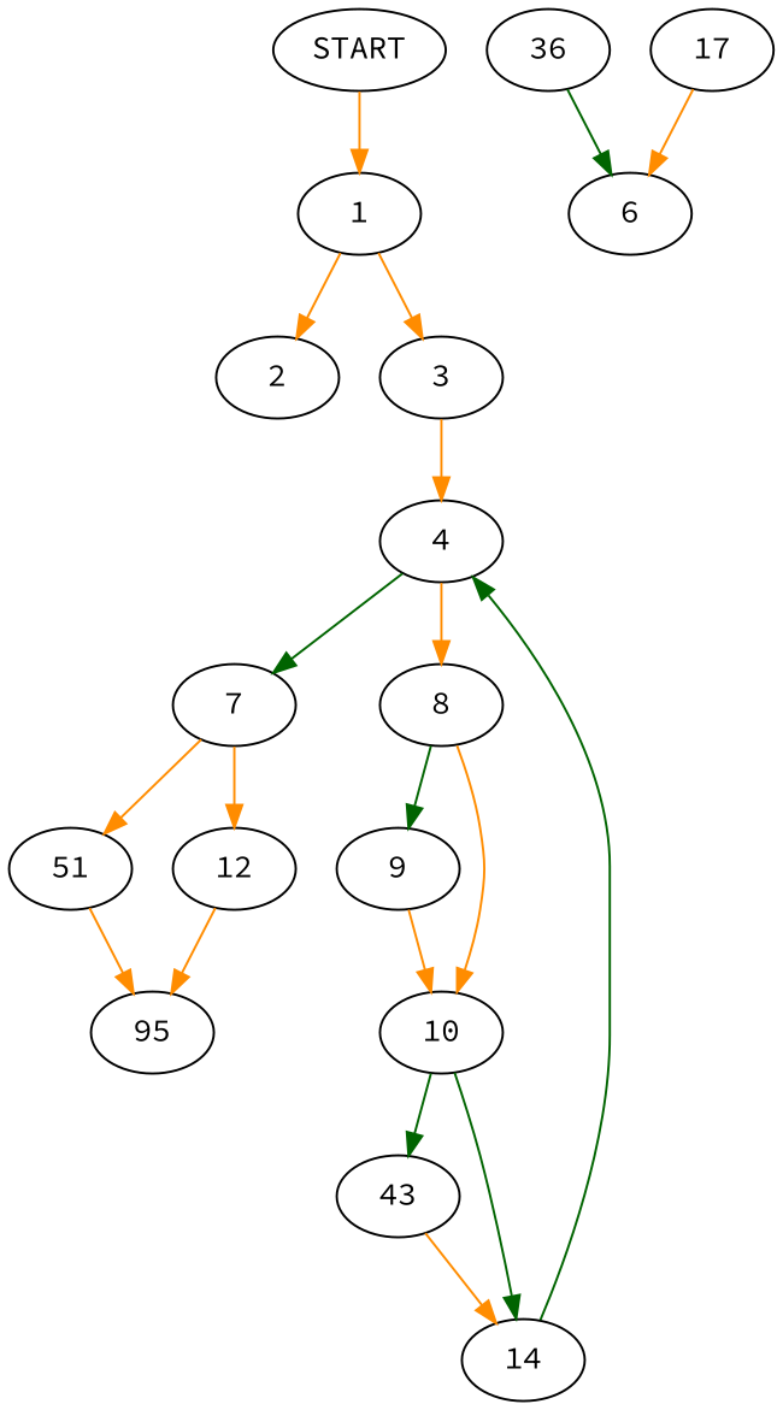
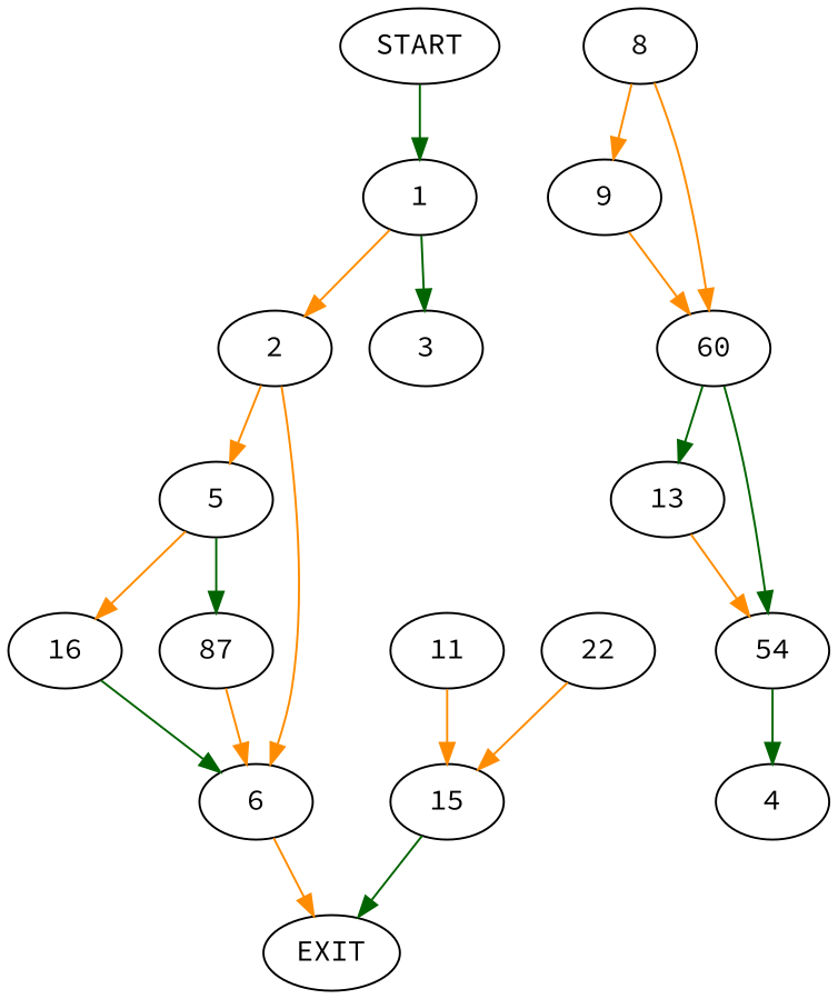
  digraph {
    fontname="Source Code Pro"
    node [fontname="Source Code Pro"]
    edge [color=darkorange fontname="Source Code Pro"]
    n1 [label=START]
    1
    2
    3
+   n5 [label=EXIT]
+   5
    6
    4
-   16 [label=36]
-   17
-   7
+   16
+   17 [label=87]
    8
-   11 [label=51]
-   12
+   11
+   12 [label=22]
    9
-   10
-   15 [label=95]
-   13 [label=43]
-   14
-   n1 -> 1
+   10 [label=60]
+   15
+   13
+   14 [label=54]
+   n1 -> 1 [color=darkgreen]
    1 -> 2
-   1 -> 3
-   3 -> 4
-   4 -> 7 [color=darkgreen]
-   4 -> 8
+   1 -> 3 [color=darkgreen]
+   2 -> 5
+   2 -> 6
+   5 -> 16
+   5 -> 17 [color=darkgreen]
+   6 -> n5
    16 -> 6 [color=darkgreen]
    17 -> 6
-   7 -> 11
-   7 -> 12
-   8 -> 9 [color=darkgreen]
+   8 -> 9
    8 -> 10
    11 -> 15
    12 -> 15
    9 -> 10
    10 -> 13 [color=darkgreen]
    10 -> 14 [color=darkgreen]
+   15 -> n5 [color=darkgreen]
    13 -> 14
    14 -> 4 [color=darkgreen]
  }
